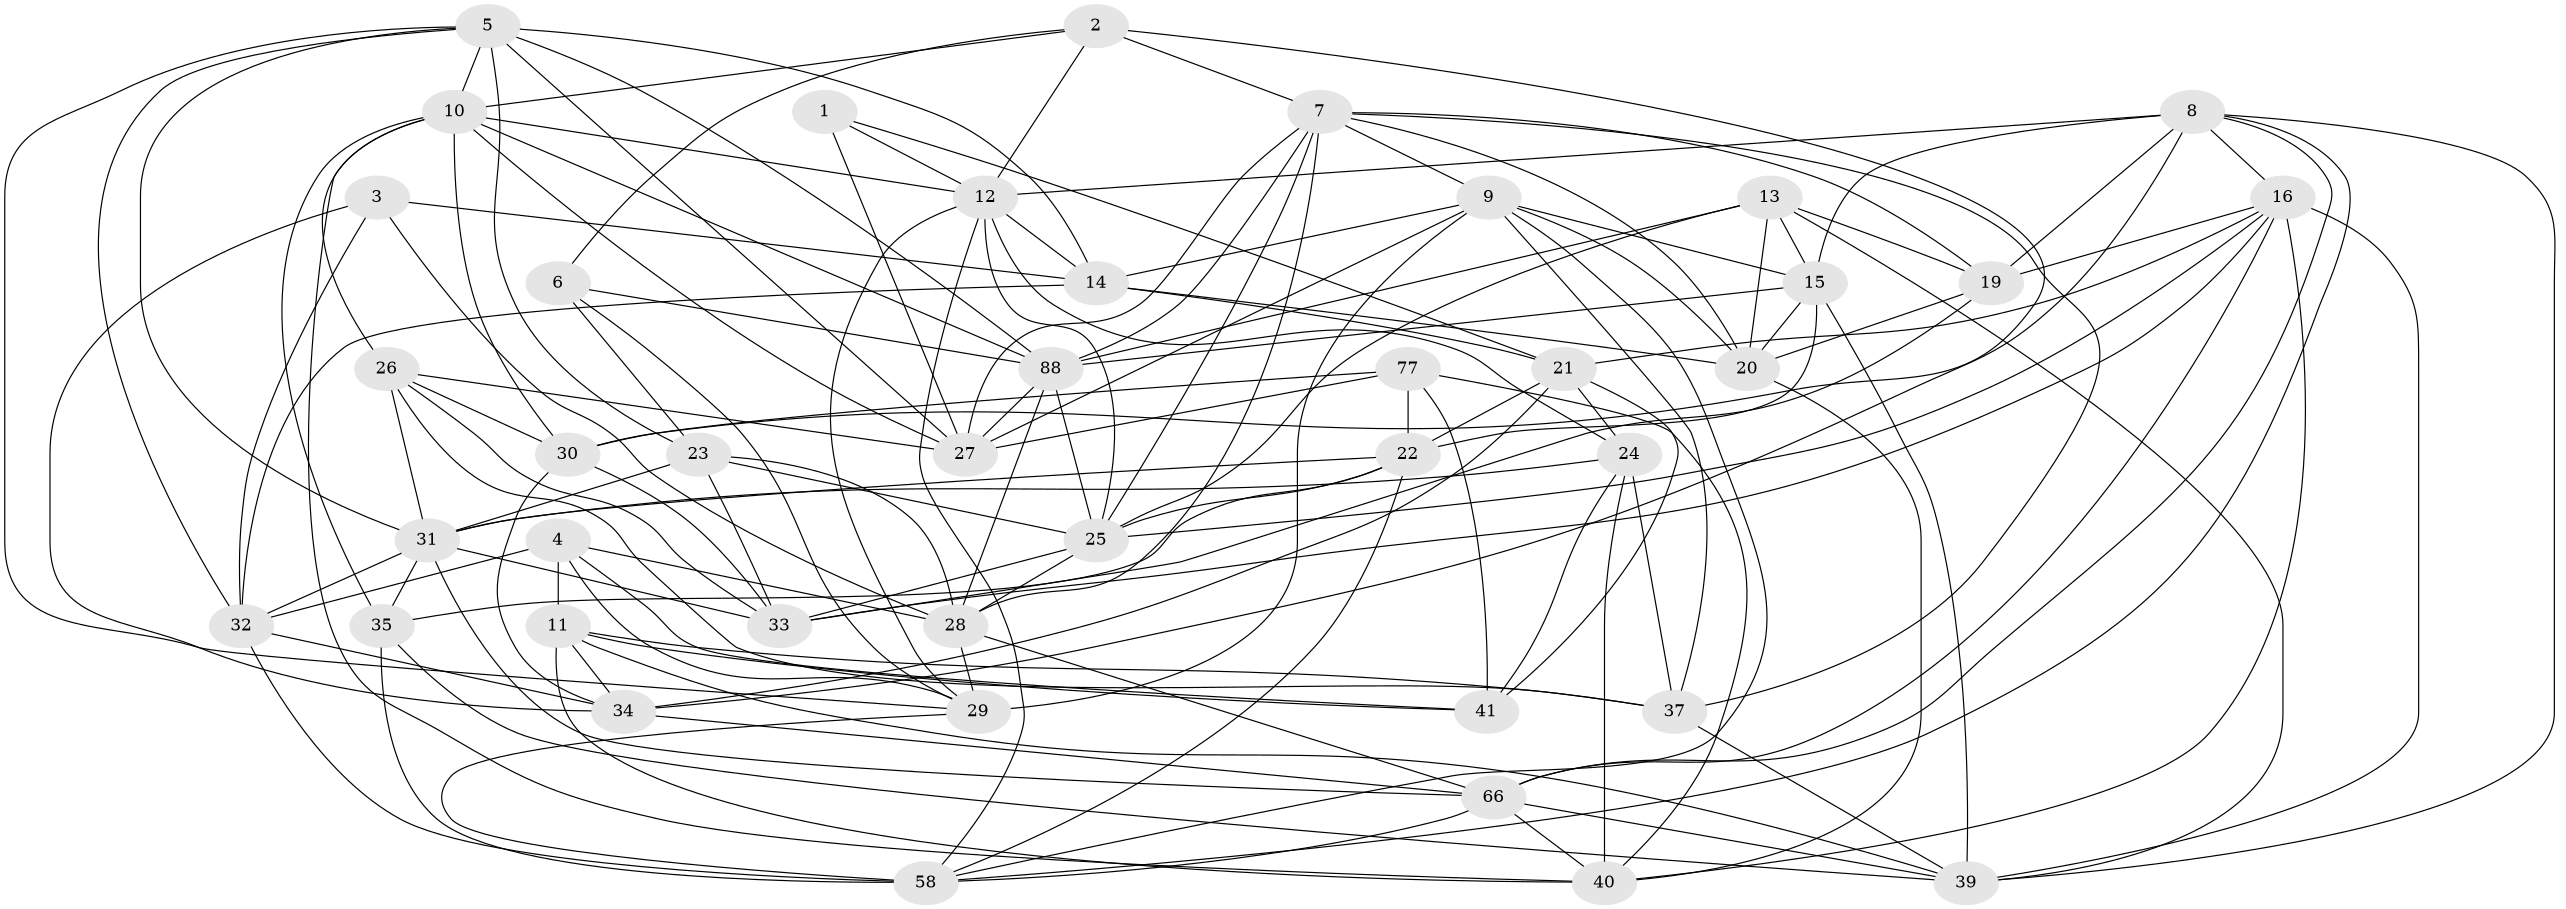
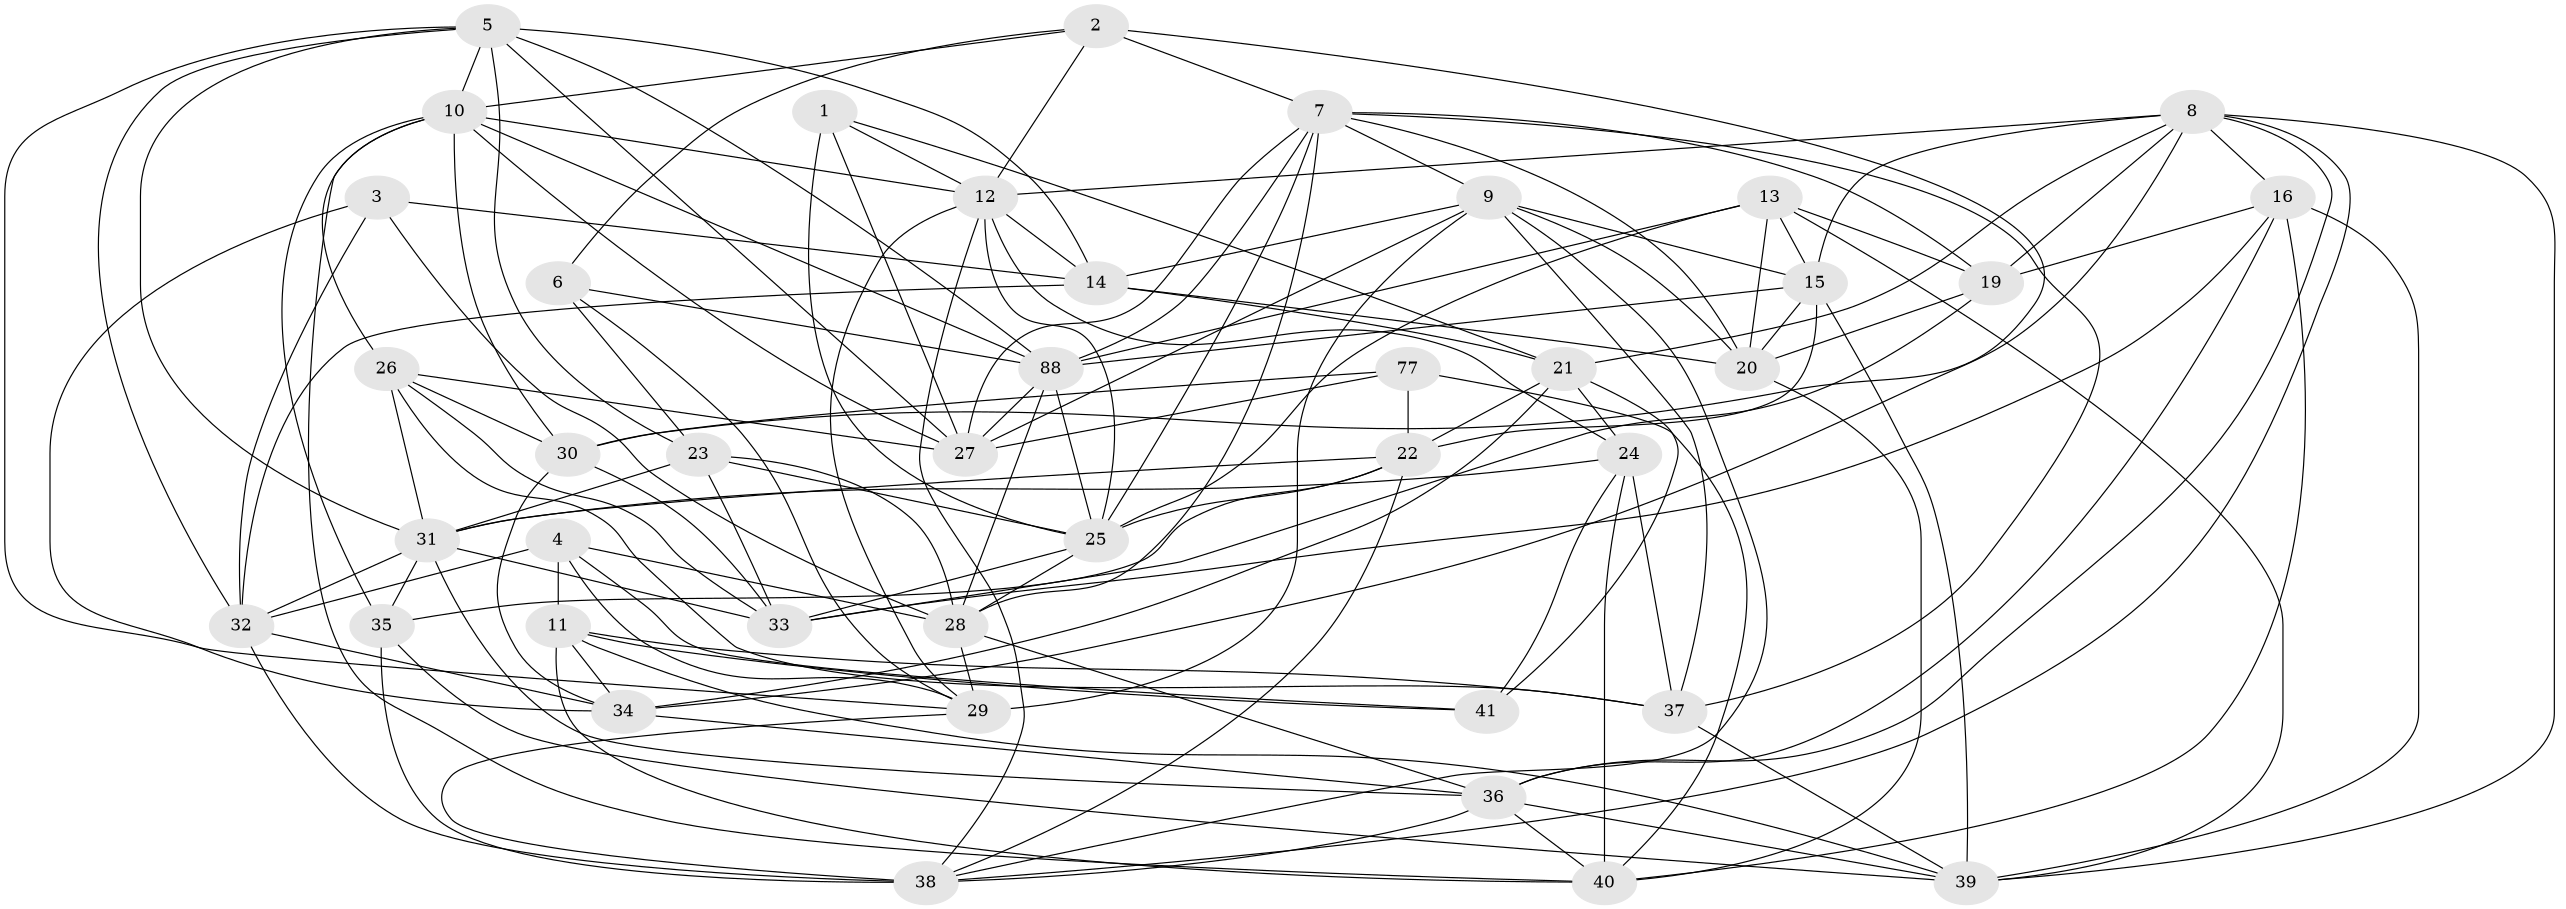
  graph {
    node [color=gray90 style=filled]
    edge [weight=1.0]
    1
    12
    21
    27
    14
    29
    25
-   38 [label=58]
+   38
    24
    34
    41
    22
    2
    6
    7
    10
    30
    n18 [label=88]
    23
    28
    9
    19
    20
    37
    26
    35
    40
    33
-   36 [label=66]
+   36
    3
    32
    4
    11
    39
    5
    31
    15
    8
    16
    13
    n41 [label=77]
    1 -- 12
    1 -- 21 [weight=2.0]
    1 -- 27 [weight=3.0]
    12 -- 14
    12 -- 29
    12 -- 25
    12 -- 38
    12 -- 24
    21 -- 24
    21 -- 34
    21 -- 41
    21 -- 22
    14 -- 21
    14 -- 20 [weight=3.0]
    14 -- 32 [weight=2.0]
    29 -- 38
    25 -- 28
    25 -- 33
    24 -- 41
    24 -- 37
    24 -- 40 [weight=2.0]
    24 -- 31
    34 -- 36
    22 -- 25
    22 -- 38
    22 -- 35 [weight=2.0]
    22 -- 31
    2 -- 12 [weight=2.0]
    2 -- 6
    2 -- 7 [weight=2.0]
    2 -- 10
    2 -- 30
    6 -- 29
    6 -- n18 [weight=2.0]
    6 -- 23 [weight=2.0]
    7 -- 27
    7 -- 25
    7 -- n18
    7 -- 28
    7 -- 9
    7 -- 19
    7 -- 20
    7 -- 37
    10 -- 12
    10 -- 27
    10 -- 30
    10 -- n18
    10 -- 26
    10 -- 35
    10 -- 40 [weight=2.0]
    30 -- 34
    30 -- 33 [weight=2.0]
    n18 -- 27
    n18 -- 25
    n18 -- 28
    23 -- 25 [weight=2.0]
    23 -- 28 [weight=2.0]
    23 -- 33
    23 -- 31 [weight=2.0]
    28 -- 29
    28 -- 36
    9 -- 27
    9 -- 14
    9 -- 29
    9 -- 38
    9 -- 20
    9 -- 37
    9 -- 15
    19 -- 20
    19 -- 33
    20 -- 40
    37 -- 39
    26 -- 27
    26 -- 30
    26 -- 37
    26 -- 33
    26 -- 31
    35 -- 38
    35 -- 39
    36 -- 38
    36 -- 40
    36 -- 39
    3 -- 14
    3 -- 34 [weight=2.0]
    3 -- 28 [weight=2.0]
    3 -- 32
    32 -- 38
    32 -- 34
    4 -- 29 [weight=2.0]
    4 -- 41
    4 -- 28
    4 -- 32
    4 -- 11
    11 -- 34
    11 -- 41 [weight=2.0]
    11 -- 37
    11 -- 40
    11 -- 39 [weight=2.0]
    5 -- 27
    5 -- 14
    5 -- 29
    5 -- 10
    5 -- n18
    5 -- 23
    5 -- 32
    5 -- 31
    31 -- 35
    31 -- 33
    31 -- 36
    31 -- 32
    15 -- 22
    15 -- n18
    15 -- 20
    15 -- 39
    8 -- 12
-   16 -- 21
+   8 -- 21
    8 -- 38
    8 -- 34 [weight=2.0]
    8 -- 19
    8 -- 36
    8 -- 39
    8 -- 15
    8 -- 16
-   16 -- 25
+   1 -- 25
    16 -- 19
    16 -- 40 [weight=2.0]
    16 -- 33
    16 -- 36
    16 -- 39
    13 -- 25
    13 -- n18
    13 -- 19
    13 -- 20 [weight=2.0]
    13 -- 39
    13 -- 15
    n41 -- 27
-   n41 -- 41
    n41 -- 22
    n41 -- 30 [weight=2.0]
    n41 -- 40
  }
